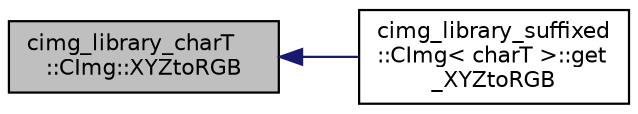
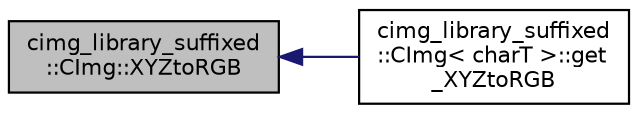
  digraph {
    rankdir=LR
    node [color=black fontname=Helvetica fontsize=10 shape=record style=filled]
-   n1 [fillcolor=grey75 fontcolor=black height=0.2 label="cimg_library_charT\l::CImg::XYZtoRGB" width=0.4]
+   n1 [fillcolor=grey75 fontcolor=black height=0.2 label="cimg_library_suffixed\l::CImg::XYZtoRGB" width=0.4]
    n2 [fillcolor=white height=0.2 label="cimg_library_suffixed\l::CImg\< charT \>::get\l_XYZtoRGB" width=0.4]
    n1 -> n2 [color=midnightblue dir=back fontname=Helvetica fontsize=10 labelfontname=Helvetica labelfontsize=10 style=solid]
  }
